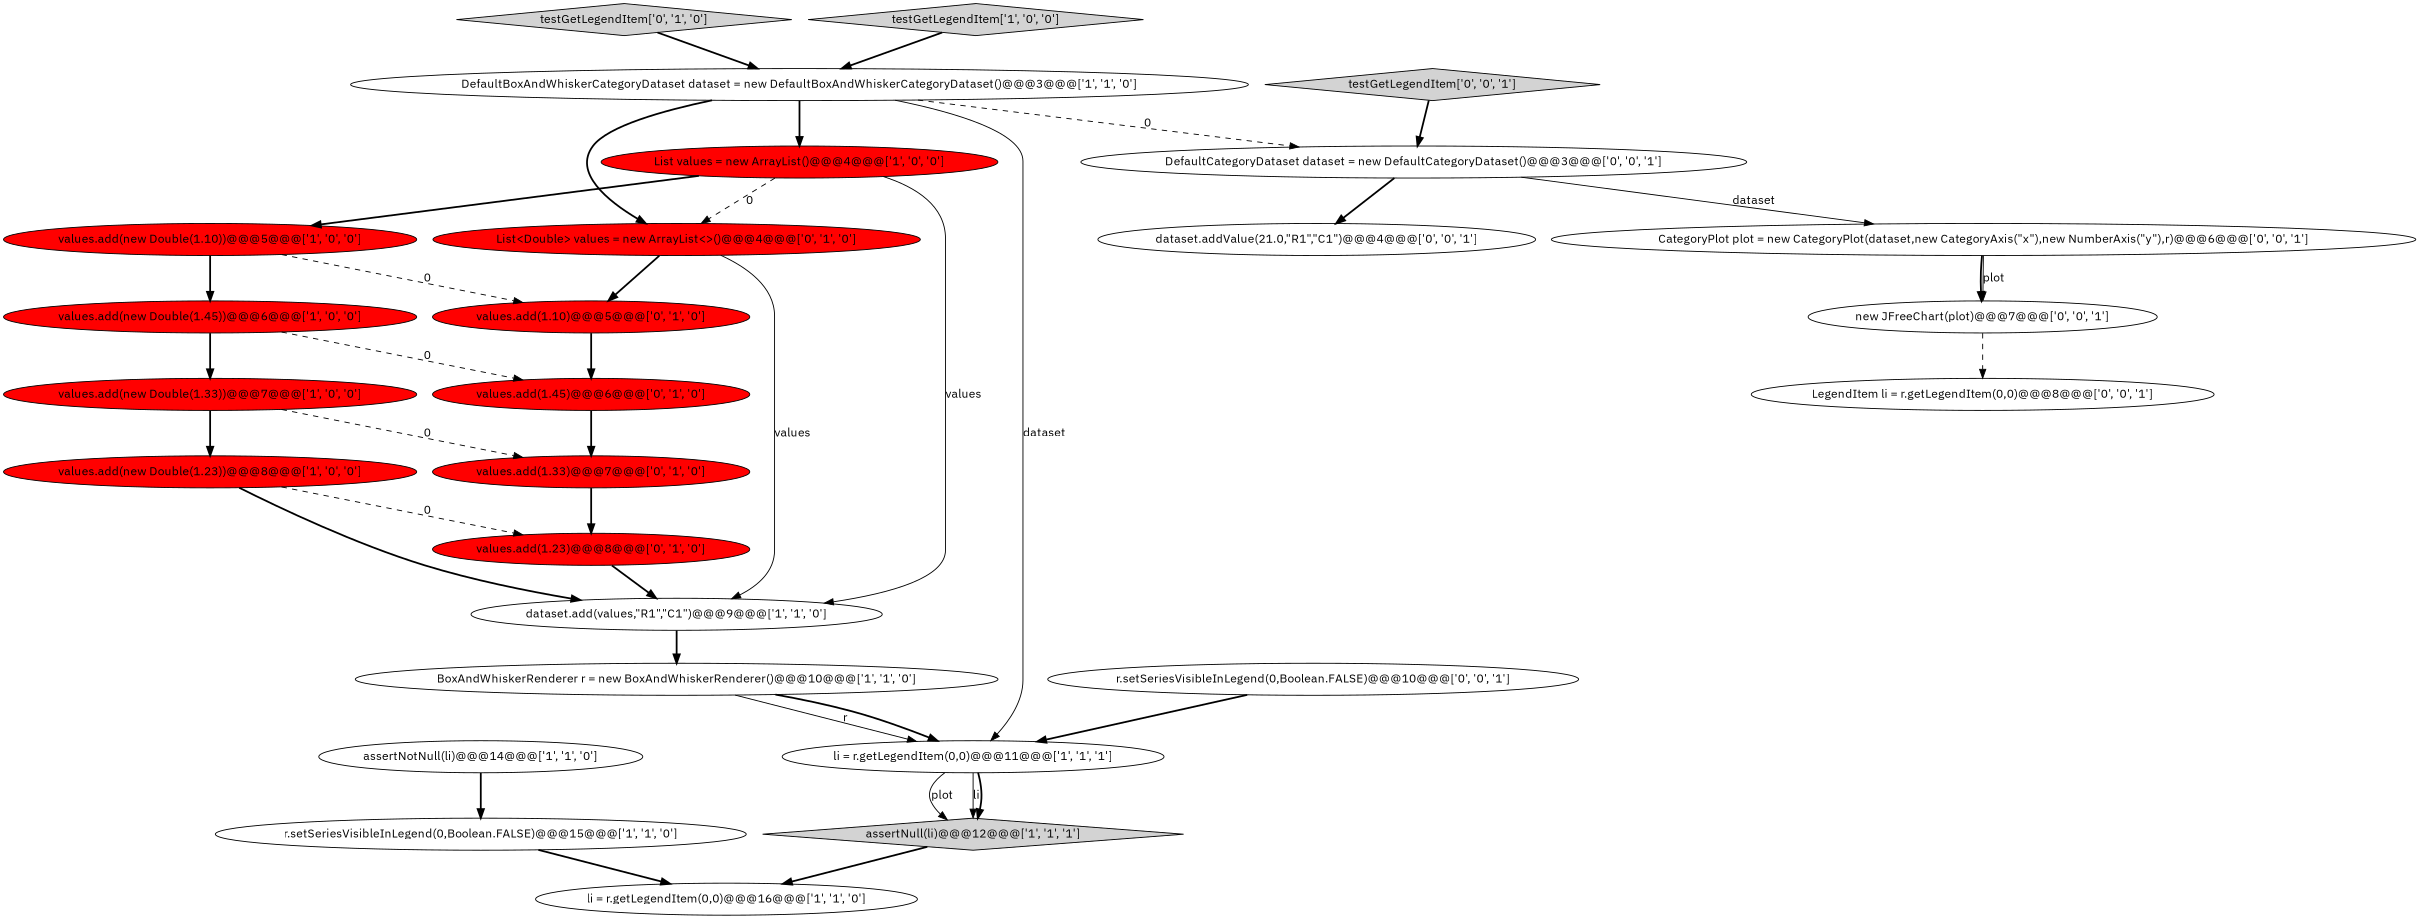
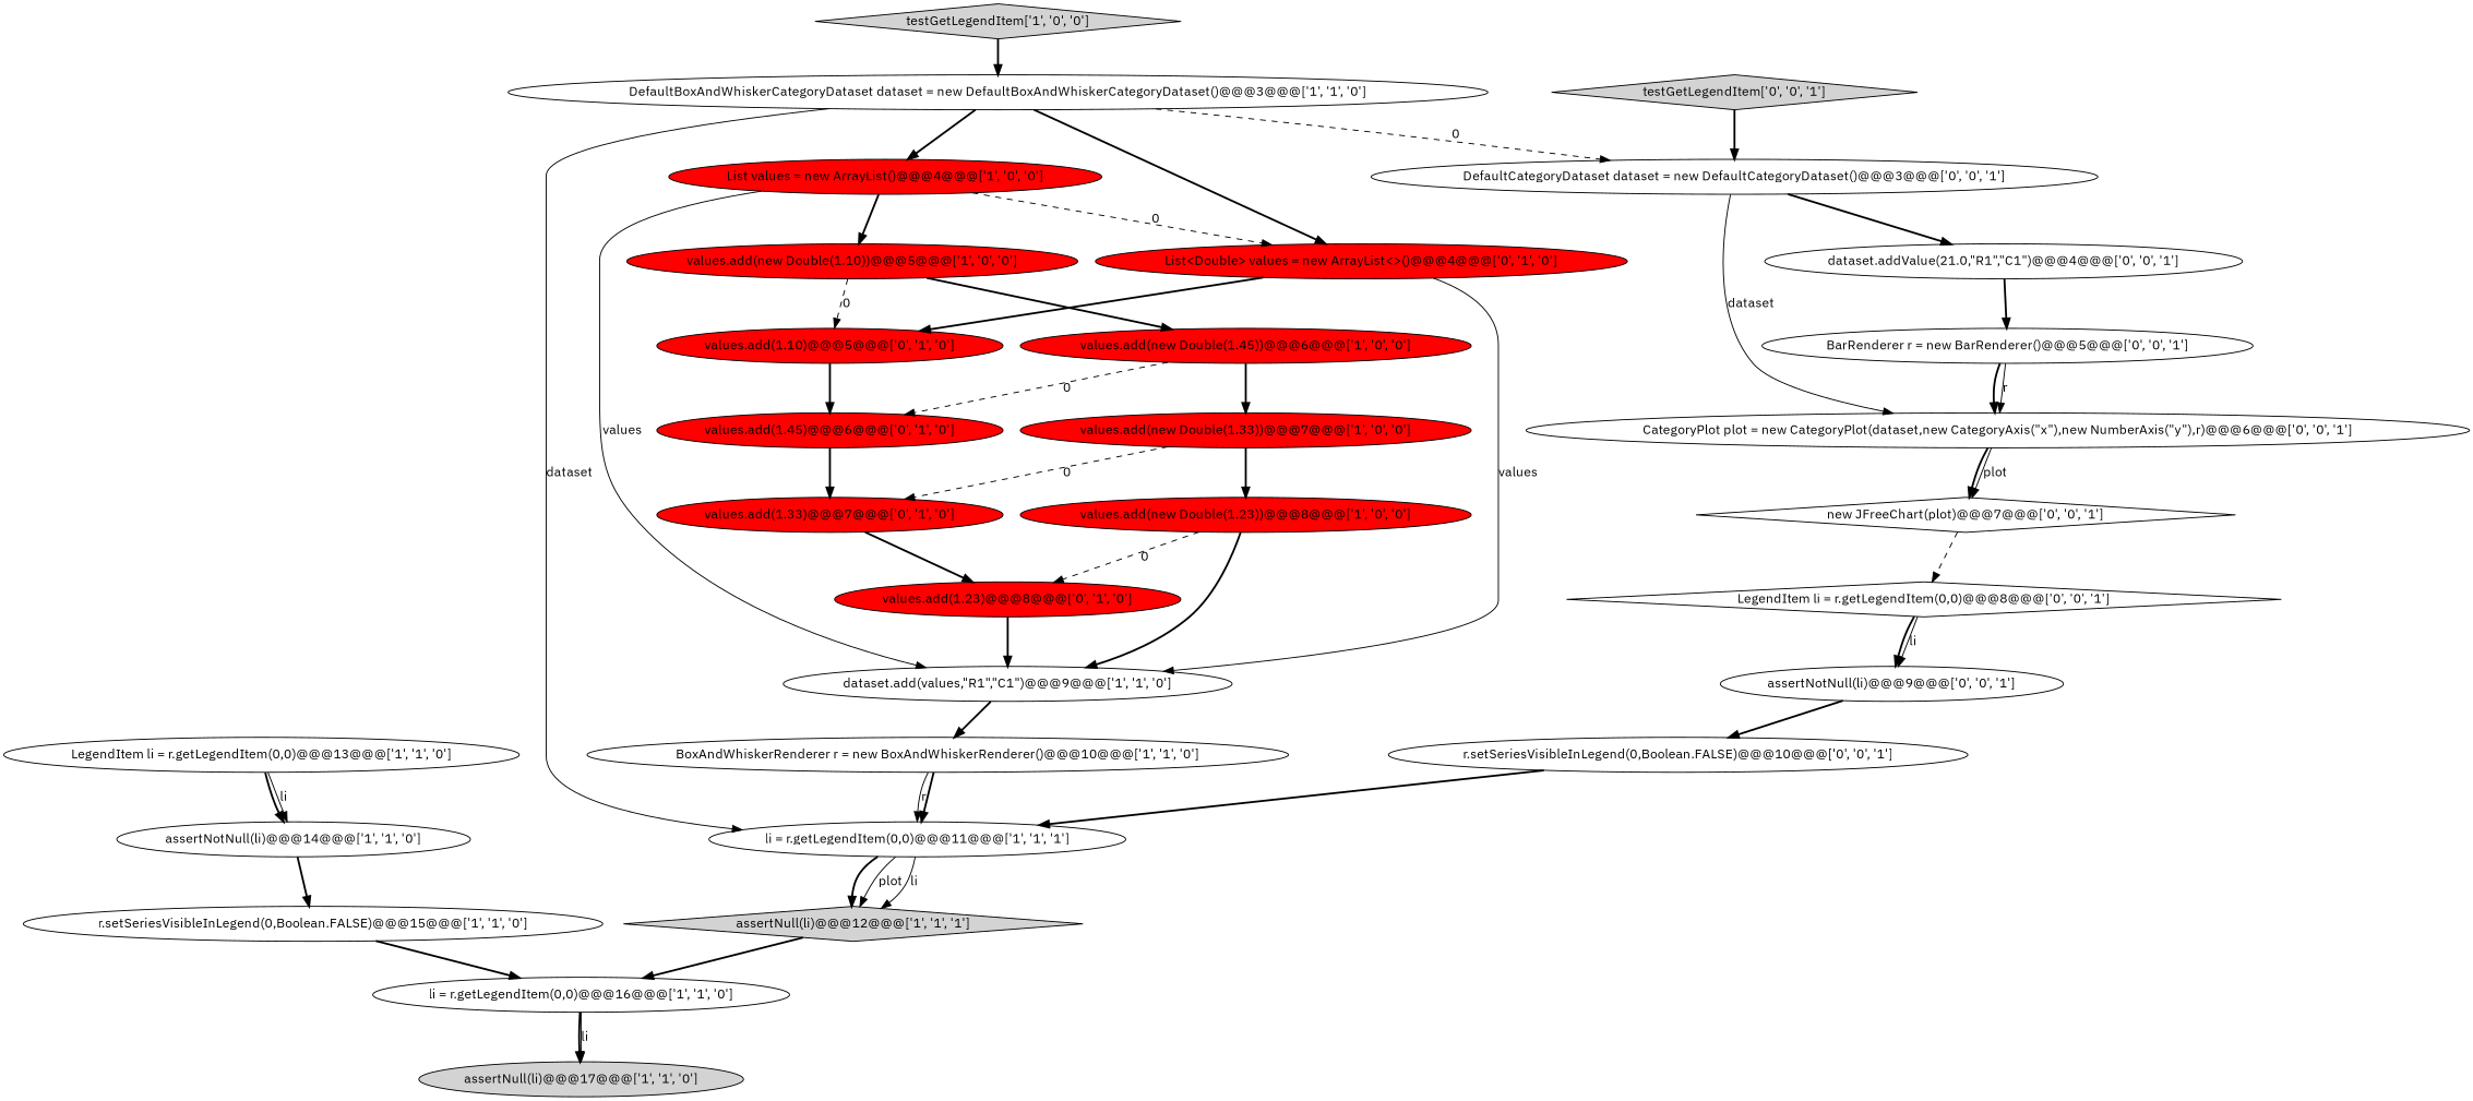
  digraph {
    fontname="IBM Plex Sans"
    node [fillcolor=white fontname="IBM Plex Sans" shape=ellipse style=filled]
    edge [fontname="IBM Plex Sans" style=bold]
    n1 [fillcolor=red label="values.add(1.23)@@@8@@@['0', '1', '0']"]
    n2 [label="dataset.add(values,\"R1\",\"C1\")@@@9@@@['1', '1', '0']"]
    n3 [label="BoxAndWhiskerRenderer r = new BoxAndWhiskerRenderer()@@@10@@@['1', '1', '0']"]
    n4 [label="assertNotNull(li)@@@14@@@['1', '1', '0']"]
    n5 [label="r.setSeriesVisibleInLegend(0,Boolean.FALSE)@@@15@@@['1', '1', '0']"]
    n6 [label="li = r.getLegendItem(0,0)@@@16@@@['1', '1', '0']"]
    n7 [label="li = r.getLegendItem(0,0)@@@11@@@['1', '1', '1']"]
    n8 [fillcolor=lightgray label="assertNull(li)@@@12@@@['1', '1', '1']" shape=diamond]
    n9 [fillcolor=red label="values.add(1.10)@@@5@@@['0', '1', '0']"]
    n10 [fillcolor=red label="values.add(1.45)@@@6@@@['0', '1', '0']"]
    n11 [fillcolor=red label="values.add(1.33)@@@7@@@['0', '1', '0']"]
+   n12 [fillcolor=lightgray label="assertNull(li)@@@17@@@['1', '1', '0']"]
    n13 [label="DefaultBoxAndWhiskerCategoryDataset dataset = new DefaultBoxAndWhiskerCategoryDataset()@@@3@@@['1', '1', '0']"]
    n14 [fillcolor=red label="List<Double> values = new ArrayList<>()@@@4@@@['0', '1', '0']"]
    n15 [fillcolor=red label="List values = new ArrayList()@@@4@@@['1', '0', '0']"]
    n16 [label="DefaultCategoryDataset dataset = new DefaultCategoryDataset()@@@3@@@['0', '0', '1']"]
    n17 [fillcolor=red label="values.add(new Double(1.10))@@@5@@@['1', '0', '0']"]
    n18 [label="dataset.addValue(21.0,\"R1\",\"C1\")@@@4@@@['0', '0', '1']"]
    n19 [label="CategoryPlot plot = new CategoryPlot(dataset,new CategoryAxis(\"x\"),new NumberAxis(\"y\"),r)@@@6@@@['0', '0', '1']"]
    n20 [fillcolor=red label="values.add(new Double(1.23))@@@8@@@['1', '0', '0']"]
    n21 [fillcolor=red label="values.add(new Double(1.33))@@@7@@@['1', '0', '0']"]
-   n22 [label="LegendItem li = r.getLegendItem(0,0)@@@8@@@['0', '0', '1']"]
+   n22 [label="LegendItem li = r.getLegendItem(0,0)@@@8@@@['0', '0', '1']" shape=diamond]
+   n23 [label="assertNotNull(li)@@@9@@@['0', '0', '1']"]
    n24 [label="r.setSeriesVisibleInLegend(0,Boolean.FALSE)@@@10@@@['0', '0', '1']"]
+   n25 [label="BarRenderer r = new BarRenderer()@@@5@@@['0', '0', '1']"]
    n26 [fillcolor=red label="values.add(new Double(1.45))@@@6@@@['1', '0', '0']"]
-   n27 [label="new JFreeChart(plot)@@@7@@@['0', '0', '1']"]
+   n27 [label="new JFreeChart(plot)@@@7@@@['0', '0', '1']" shape=diamond]
    n28 [fillcolor=lightgray label="testGetLegendItem['0', '0', '1']" shape=diamond]
-   n29 [fillcolor=lightgray label="testGetLegendItem['0', '1', '0']" shape=diamond]
    n30 [fillcolor=lightgray label="testGetLegendItem['1', '0', '0']" shape=diamond]
+   n31 [label="LegendItem li = r.getLegendItem(0,0)@@@13@@@['1', '1', '0']"]
    n1 -> n2
    n2 -> n3
    n3 -> n7 [label=r style=solid]
    n3 -> n7
    n4 -> n5
    n5 -> n6
+   n6 -> n12
+   n6 -> n12 [label=li style=solid]
    n7 -> n8
    n7 -> n8 [label=plot style=solid]
    n7 -> n8 [label=li style=solid]
    n8 -> n6
    n9 -> n10
    n10 -> n11
    n11 -> n1
    n13 -> n7 [label=dataset style=solid]
    n13 -> n14
    n13 -> n15
    n13 -> n16 [label=0 style=dashed]
    n14 -> n2 [label=values style=solid]
    n14 -> n9
    n15 -> n2 [label=values style=solid]
    n15 -> n14 [label=0 style=dashed]
    n15 -> n17
    n16 -> n18
    n16 -> n19 [label=dataset style=solid]
    n17 -> n9 [label=0 style=dashed]
    n17 -> n26
+   n18 -> n25
    n19 -> n27
    n19 -> n27 [label=plot style=solid]
    n20 -> n1 [label=0 style=dashed]
    n20 -> n2
    n21 -> n11 [label=0 style=dashed]
    n21 -> n20
+   n22 -> n23 [label=li style=solid]
+   n22 -> n23
+   n23 -> n24
    n24 -> n7
+   n25 -> n19
+   n25 -> n19 [label=r style=solid]
    n26 -> n10 [label=0 style=dashed]
    n26 -> n21
    n27 -> n22 [style=dashed]
    n28 -> n16
-   n29 -> n13
    n30 -> n13
+   n31 -> n4
+   n31 -> n4 [label=li style=solid]
  }
